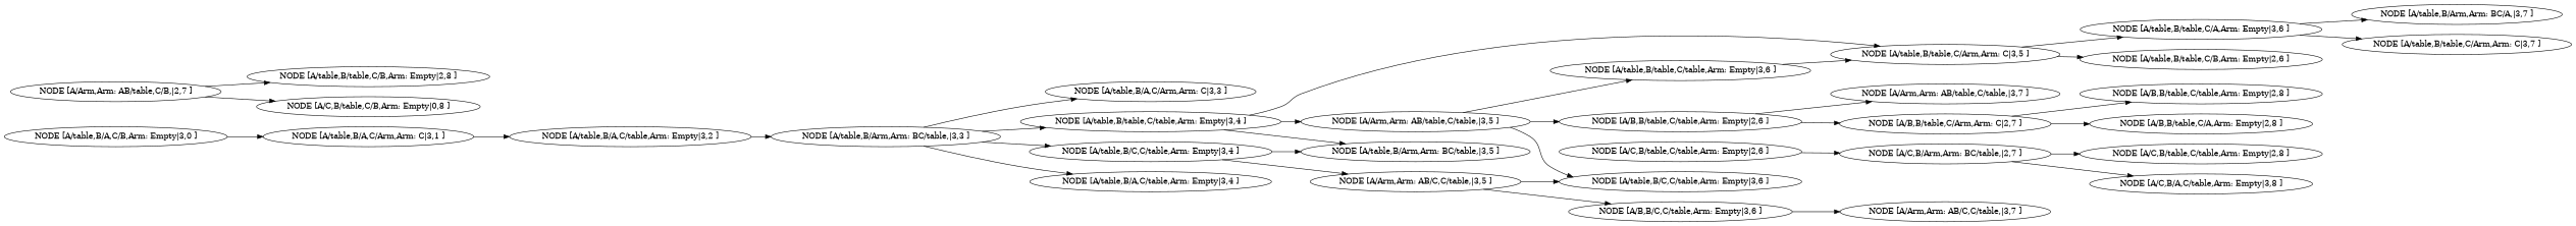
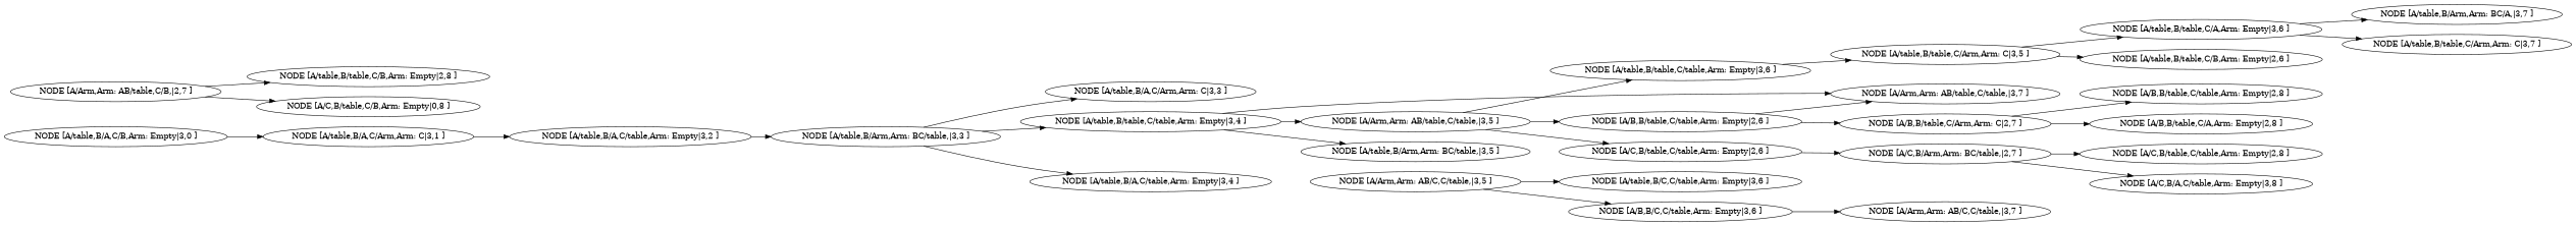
  digraph {
    rankdir=LR
    "NODE [A/table,B/A,C/B,Arm: Empty|3,0 ]"
    "NODE [A/table,B/A,C/Arm,Arm: C|3,1 ]"
    "NODE [A/table,B/A,C/table,Arm: Empty|3,2 ]"
    "NODE [A/table,B/Arm,Arm: BC/table,|3,3 ]"
    "NODE [A/table,B/A,C/Arm,Arm: C|3,3 ]"
    "NODE [A/table,B/table,C/table,Arm: Empty|3,4 ]"
    "NODE [A/table,B/A,C/table,Arm: Empty|3,4 ]"
-   "NODE [A/table,B/C,C/table,Arm: Empty|3,4 ]"
    "NODE [A/Arm,Arm: AB/table,C/table,|3,5 ]"
    "NODE [A/table,B/Arm,Arm: BC/table,|3,5 ]"
    "NODE [A/table,B/table,C/Arm,Arm: C|3,5 ]"
    "NODE [A/Arm,Arm: AB/C,C/table,|3,5 ]"
    "NODE [A/table,B/table,C/table,Arm: Empty|3,6 ]"
    "NODE [A/B,B/table,C/table,Arm: Empty|2,6 ]"
    "NODE [A/C,B/table,C/table,Arm: Empty|2,6 ]"
    "NODE [A/table,B/table,C/A,Arm: Empty|3,6 ]"
    "NODE [A/table,B/table,C/B,Arm: Empty|2,6 ]"
    "NODE [A/Arm,Arm: AB/table,C/table,|3,7 ]"
    "NODE [A/B,B/table,C/Arm,Arm: C|2,7 ]"
    "NODE [A/C,B/Arm,Arm: BC/table,|2,7 ]"
    "NODE [A/B,B/table,C/table,Arm: Empty|2,8 ]"
    "NODE [A/B,B/table,C/A,Arm: Empty|2,8 ]"
    "NODE [A/C,B/table,C/table,Arm: Empty|2,8 ]"
    "NODE [A/C,B/A,C/table,Arm: Empty|3,8 ]"
    "NODE [A/table,B/Arm,Arm: BC/A,|3,7 ]"
    "NODE [A/table,B/table,C/Arm,Arm: C|3,7 ]"
    "NODE [A/Arm,Arm: AB/table,C/B,|2,7 ]"
    "NODE [A/table,B/table,C/B,Arm: Empty|2,8 ]"
    "NODE [A/C,B/table,C/B,Arm: Empty|0,8 ]"
    "NODE [A/table,B/C,C/table,Arm: Empty|3,6 ]"
    "NODE [A/B,B/C,C/table,Arm: Empty|3,6 ]"
    "NODE [A/Arm,Arm: AB/C,C/table,|3,7 ]"
    "NODE [A/table,B/A,C/B,Arm: Empty|3,0 ]" -> "NODE [A/table,B/A,C/Arm,Arm: C|3,1 ]"
    "NODE [A/table,B/A,C/Arm,Arm: C|3,1 ]" -> "NODE [A/table,B/A,C/table,Arm: Empty|3,2 ]"
    "NODE [A/table,B/A,C/table,Arm: Empty|3,2 ]" -> "NODE [A/table,B/Arm,Arm: BC/table,|3,3 ]"
    "NODE [A/table,B/Arm,Arm: BC/table,|3,3 ]" -> "NODE [A/table,B/A,C/Arm,Arm: C|3,3 ]"
    "NODE [A/table,B/Arm,Arm: BC/table,|3,3 ]" -> "NODE [A/table,B/table,C/table,Arm: Empty|3,4 ]"
    "NODE [A/table,B/Arm,Arm: BC/table,|3,3 ]" -> "NODE [A/table,B/A,C/table,Arm: Empty|3,4 ]"
-   "NODE [A/table,B/Arm,Arm: BC/table,|3,3 ]" -> "NODE [A/table,B/C,C/table,Arm: Empty|3,4 ]"
    "NODE [A/table,B/table,C/table,Arm: Empty|3,4 ]" -> "NODE [A/Arm,Arm: AB/table,C/table,|3,5 ]"
    "NODE [A/table,B/table,C/table,Arm: Empty|3,4 ]" -> "NODE [A/table,B/Arm,Arm: BC/table,|3,5 ]"
-   "NODE [A/table,B/table,C/table,Arm: Empty|3,4 ]" -> "NODE [A/table,B/table,C/Arm,Arm: C|3,5 ]"
-   "NODE [A/table,B/C,C/table,Arm: Empty|3,4 ]" -> "NODE [A/table,B/Arm,Arm: BC/table,|3,5 ]"
-   "NODE [A/table,B/C,C/table,Arm: Empty|3,4 ]" -> "NODE [A/Arm,Arm: AB/C,C/table,|3,5 ]"
+   "NODE [A/table,B/table,C/table,Arm: Empty|3,4 ]" -> "NODE [A/Arm,Arm: AB/table,C/table,|3,7 ]"
    "NODE [A/Arm,Arm: AB/table,C/table,|3,5 ]" -> "NODE [A/table,B/table,C/table,Arm: Empty|3,6 ]"
    "NODE [A/Arm,Arm: AB/table,C/table,|3,5 ]" -> "NODE [A/B,B/table,C/table,Arm: Empty|2,6 ]"
-   "NODE [A/Arm,Arm: AB/table,C/table,|3,5 ]" -> "NODE [A/table,B/C,C/table,Arm: Empty|3,6 ]"
+   "NODE [A/Arm,Arm: AB/table,C/table,|3,5 ]" -> "NODE [A/C,B/table,C/table,Arm: Empty|2,6 ]"
    "NODE [A/table,B/table,C/Arm,Arm: C|3,5 ]" -> "NODE [A/table,B/table,C/A,Arm: Empty|3,6 ]"
    "NODE [A/table,B/table,C/Arm,Arm: C|3,5 ]" -> "NODE [A/table,B/table,C/B,Arm: Empty|2,6 ]"
    "NODE [A/Arm,Arm: AB/C,C/table,|3,5 ]" -> "NODE [A/table,B/C,C/table,Arm: Empty|3,6 ]"
    "NODE [A/Arm,Arm: AB/C,C/table,|3,5 ]" -> "NODE [A/B,B/C,C/table,Arm: Empty|3,6 ]"
    "NODE [A/table,B/table,C/table,Arm: Empty|3,6 ]" -> "NODE [A/table,B/table,C/Arm,Arm: C|3,5 ]"
    "NODE [A/B,B/table,C/table,Arm: Empty|2,6 ]" -> "NODE [A/Arm,Arm: AB/table,C/table,|3,7 ]"
    "NODE [A/B,B/table,C/table,Arm: Empty|2,6 ]" -> "NODE [A/B,B/table,C/Arm,Arm: C|2,7 ]"
    "NODE [A/C,B/table,C/table,Arm: Empty|2,6 ]" -> "NODE [A/C,B/Arm,Arm: BC/table,|2,7 ]"
    "NODE [A/table,B/table,C/A,Arm: Empty|3,6 ]" -> "NODE [A/table,B/Arm,Arm: BC/A,|3,7 ]"
    "NODE [A/table,B/table,C/A,Arm: Empty|3,6 ]" -> "NODE [A/table,B/table,C/Arm,Arm: C|3,7 ]"
    "NODE [A/B,B/table,C/Arm,Arm: C|2,7 ]" -> "NODE [A/B,B/table,C/table,Arm: Empty|2,8 ]"
    "NODE [A/B,B/table,C/Arm,Arm: C|2,7 ]" -> "NODE [A/B,B/table,C/A,Arm: Empty|2,8 ]"
    "NODE [A/C,B/Arm,Arm: BC/table,|2,7 ]" -> "NODE [A/C,B/table,C/table,Arm: Empty|2,8 ]"
    "NODE [A/C,B/Arm,Arm: BC/table,|2,7 ]" -> "NODE [A/C,B/A,C/table,Arm: Empty|3,8 ]"
    "NODE [A/Arm,Arm: AB/table,C/B,|2,7 ]" -> "NODE [A/table,B/table,C/B,Arm: Empty|2,8 ]"
    "NODE [A/Arm,Arm: AB/table,C/B,|2,7 ]" -> "NODE [A/C,B/table,C/B,Arm: Empty|0,8 ]"
    "NODE [A/B,B/C,C/table,Arm: Empty|3,6 ]" -> "NODE [A/Arm,Arm: AB/C,C/table,|3,7 ]"
  }
